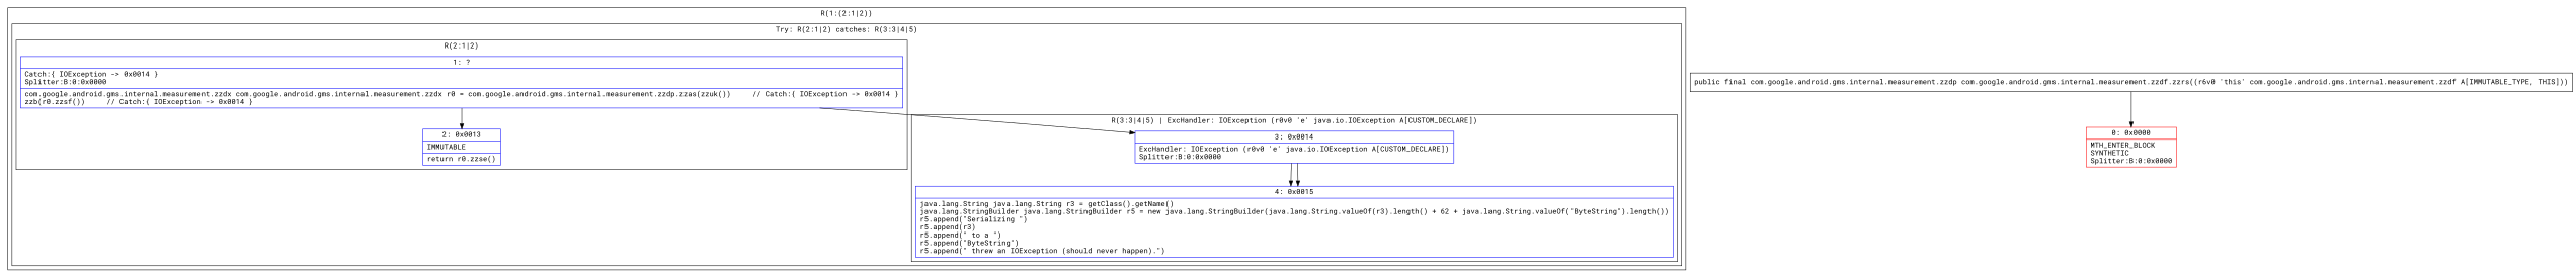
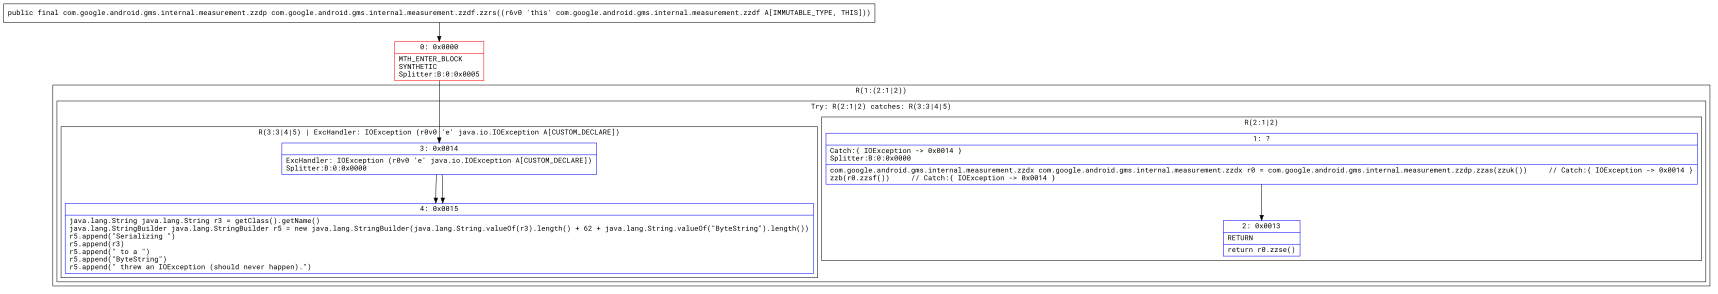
  digraph {
    fontname="Roboto Mono"
    node [color=blue fontname="Roboto Mono" shape=record]
    edge [fontname="Roboto Mono"]
    n1 [label="{1\:\ ?|Catch:\{ IOException \-\> 0x0014 \}\lSplitter:B:0:0x0000\l|com.google.android.gms.internal.measurement.zzdx com.google.android.gms.internal.measurement.zzdx r0 = com.google.android.gms.internal.measurement.zzdp.zzas(zzuk())     \/\/ Catch:\{ IOException \-\> 0x0014 \}\lzzb(r0.zzsf())     \/\/ Catch:\{ IOException \-\> 0x0014 \}\l}"]
-   n2 [label="{2\:\ 0x0013|IMMUTABLE\l|return r0.zzse()\l}"]
+   n2 [label="{2\:\ 0x0013|RETURN\l|return r0.zzse()\l}"]
    n3 [label="{3\:\ 0x0014|ExcHandler: IOException (r0v0 'e' java.io.IOException A[CUSTOM_DECLARE])\lSplitter:B:0:0x0000\l}"]
    n4 [label="{4\:\ 0x0015|java.lang.String java.lang.String r3 = getClass().getName()\ljava.lang.StringBuilder java.lang.StringBuilder r5 = new java.lang.StringBuilder(java.lang.String.valueOf(r3).length() + 62 + java.lang.String.valueOf(\"ByteString\").length())\lr5.append(\"Serializing \")\lr5.append(r3)\lr5.append(\" to a \")\lr5.append(\"ByteString\")\lr5.append(\" threw an IOException (should never happen).\")\l}"]
-   n5 [color=red label="{0\:\ 0x0000|MTH_ENTER_BLOCK\lSYNTHETIC\lSplitter:B:0:0x0000\l}"]
+   n5 [color=red label="{0\:\ 0x0000|MTH_ENTER_BLOCK\lSYNTHETIC\lSplitter:B:0:0x0005\l}"]
    n6 [label="{public final com.google.android.gms.internal.measurement.zzdp com.google.android.gms.internal.measurement.zzdf.zzrs((r6v0 'this' com.google.android.gms.internal.measurement.zzdf A[IMMUTABLE_TYPE, THIS])) }" color=""]
    subgraph cluster_1 {
      label="R(1:(2:1|2))"
      subgraph cluster_2 {
        label="Try: R(2:1|2) catches: R(3:3|4|5)"
        subgraph cluster_3 {
          label="R(2:1|2)"
          n1
          n2
        }
        subgraph cluster_4 {
          label="R(3:3|4|5) | ExcHandler: IOException (r0v0 'e' java.io.IOException A[CUSTOM_DECLARE])\l"
          n3
          n4
        }
      }
    }
    subgraph cluster_5 {
      label="R(3:3|4|5) | ExcHandler: IOException (r0v0 'e' java.io.IOException A[CUSTOM_DECLARE])\l"
    }
    n1 -> n2
    n3 -> n4
    n3 -> n4
-   n1 -> n3
+   n5 -> n3
    n6 -> n5
  }
